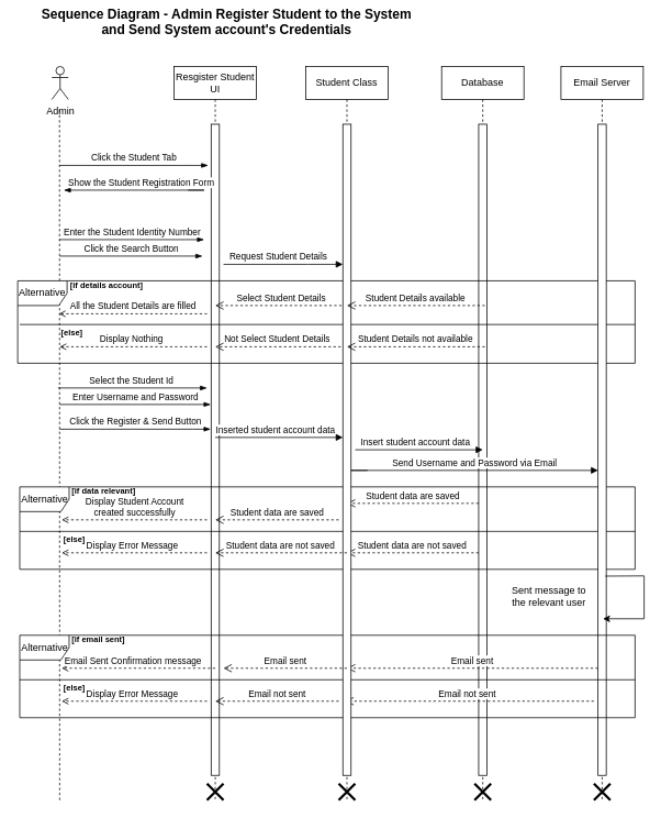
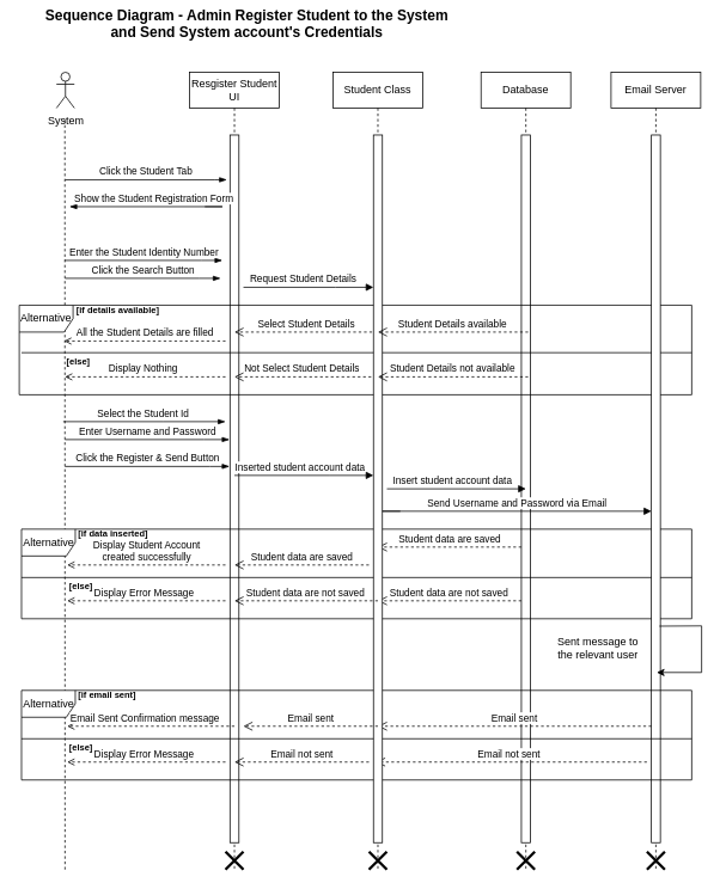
  <mxCell id="0" />
  <mxCell id="1" parent="0" />
  <mxCell id="2" value="Resgister Student UI" style="shape=umlLifeline;perimeter=lifelinePerimeter;whiteSpace=wrap;html=1;container=0;dropTarget=0;collapsible=0;recursiveResize=0;outlineConnect=0;portConstraint=eastwest;newEdgeStyle={&quot;edgeStyle&quot;:&quot;elbowEdgeStyle&quot;,&quot;elbow&quot;:&quot;vertical&quot;,&quot;curved&quot;:0,&quot;rounded&quot;:0};" parent="1" vertex="1"><mxGeometry x="211" y="80" width="100" height="890" as="geometry" /></mxCell>
  <mxCell id="3" value="" style="html=1;points=[];perimeter=orthogonalPerimeter;outlineConnect=0;targetShapes=umlLifeline;portConstraint=eastwest;newEdgeStyle={&quot;edgeStyle&quot;:&quot;elbowEdgeStyle&quot;,&quot;elbow&quot;:&quot;vertical&quot;,&quot;curved&quot;:0,&quot;rounded&quot;:0};" parent="2" vertex="1"><mxGeometry x="45" y="70" width="10" height="790" as="geometry" /></mxCell>
  <mxCell id="4" value="" style="shape=umlDestroy;whiteSpace=wrap;html=1;strokeWidth=3;targetShapes=umlLifeline;" parent="2" vertex="1"><mxGeometry x="40" y="870" width="20" height="20" as="geometry" /></mxCell>
  <mxCell id="5" value="Database" style="shape=umlLifeline;perimeter=lifelinePerimeter;whiteSpace=wrap;html=1;container=0;dropTarget=0;collapsible=0;recursiveResize=0;outlineConnect=0;portConstraint=eastwest;newEdgeStyle={&quot;edgeStyle&quot;:&quot;elbowEdgeStyle&quot;,&quot;elbow&quot;:&quot;vertical&quot;,&quot;curved&quot;:0,&quot;rounded&quot;:0};" parent="1" vertex="1"><mxGeometry x="536" y="80" width="100" height="890" as="geometry" /></mxCell>
  <mxCell id="6" value="" style="html=1;points=[];perimeter=orthogonalPerimeter;outlineConnect=0;targetShapes=umlLifeline;portConstraint=eastwest;newEdgeStyle={&quot;edgeStyle&quot;:&quot;elbowEdgeStyle&quot;,&quot;elbow&quot;:&quot;vertical&quot;,&quot;curved&quot;:0,&quot;rounded&quot;:0};" parent="5" vertex="1"><mxGeometry x="45" y="70" width="10" height="790" as="geometry" /></mxCell>
  <mxCell id="7" value="" style="shape=umlDestroy;whiteSpace=wrap;html=1;strokeWidth=3;targetShapes=umlLifeline;" parent="5" vertex="1"><mxGeometry x="40" y="870" width="20" height="20" as="geometry" /></mxCell>
  <mxCell id="8" value="Request Student Details&amp;nbsp;" style="html=1;verticalAlign=bottom;endArrow=block;edgeStyle=elbowEdgeStyle;elbow=vertical;curved=0;rounded=0;" parent="1" target="51" edge="1"><mxGeometry x="-0.057" relative="1" as="geometry"><mxPoint x="271" y="320" as="sourcePoint" /><Array as="points"><mxPoint x="373.5" y="320" /><mxPoint x="333.5" y="310" /><mxPoint x="403.5" y="180" /><mxPoint x="371" y="170" /><mxPoint x="351" y="200" /></Array><mxPoint x="467" y="320" as="targetPoint" /><mxPoint as="offset" /></mxGeometry></mxCell>
  <mxCell id="9" value="Not Select Student Details" style="html=1;verticalAlign=bottom;endArrow=open;dashed=1;endSize=8;edgeStyle=elbowEdgeStyle;elbow=vertical;curved=0;rounded=0;" parent="1" edge="1"><mxGeometry x="0.017" relative="1" as="geometry"><mxPoint x="261" y="420" as="targetPoint" /><Array as="points"><mxPoint x="396.5" y="420" /><mxPoint x="376.5" y="410" /><mxPoint x="356.5" y="400" /><mxPoint x="336.5" y="390" /><mxPoint x="351.5" y="370" /></Array><mxPoint as="offset" /><mxPoint x="413.5" y="420" as="sourcePoint" /></mxGeometry></mxCell>
  <mxCell id="10" value="Select Student Details" style="html=1;verticalAlign=bottom;endArrow=open;dashed=1;endSize=8;edgeStyle=elbowEdgeStyle;elbow=vertical;curved=0;rounded=0;" parent="1" source="50" edge="1"><mxGeometry relative="1" as="geometry"><mxPoint x="261" y="370" as="targetPoint" /><Array as="points"><mxPoint x="355" y="370" /><mxPoint x="395" y="410" /><mxPoint x="375" y="400" /><mxPoint x="385" y="400" /></Array><mxPoint x="461" y="370" as="sourcePoint" /></mxGeometry></mxCell>
  <mxCell id="11" value="" style="endArrow=none;dashed=1;html=1;rounded=0;" parent="1" edge="1"><mxGeometry width="50" height="50" relative="1" as="geometry"><mxPoint x="72" y="970" as="sourcePoint" /><mxPoint x="71.83" y="130" as="targetPoint" /></mxGeometry></mxCell>
- <mxCell id="12" value="Admin" style="shape=umlActor;verticalLabelPosition=bottom;verticalAlign=top;html=1;outlineConnect=0;" parent="1" vertex="1"><mxGeometry x="62.5" y="80" width="20" height="40" as="geometry" /></mxCell>
+ <mxCell id="12" value="System" style="shape=umlActor;verticalLabelPosition=bottom;verticalAlign=top;html=1;outlineConnect=0;" parent="1" vertex="1"><mxGeometry x="62.5" y="80" width="20" height="40" as="geometry" /></mxCell>
  <mxCell id="13" value="Alternative" style="shape=umlFrame;whiteSpace=wrap;html=1;pointerEvents=0;" parent="1" vertex="1"><mxGeometry x="21" y="340" width="750" height="100" as="geometry" /></mxCell>
  <mxCell id="14" value="" style="line;strokeWidth=1;fillColor=none;align=left;verticalAlign=middle;spacingTop=-1;spacingLeft=3;spacingRight=3;rotatable=0;labelPosition=right;points=[];portConstraint=eastwest;strokeColor=inherit;" parent="1" vertex="1"><mxGeometry x="23.5" y="389" width="747.5" height="8" as="geometry" /></mxCell>
  <mxCell id="15" value="&lt;font style=&quot;&quot;&gt;&lt;b style=&quot;font-size: 16px;&quot;&gt;Sequence Diagram - Admin Register Student to the System and&amp;nbsp;&lt;/b&gt;&lt;b style=&quot;border-color: var(--border-color); font-size: 16px;&quot;&gt;Send System account's Credentials&lt;/b&gt;&lt;b style=&quot;font-size: 16px;&quot;&gt;&lt;br&gt;&lt;/b&gt;&lt;/font&gt;&lt;b style=&quot;border-color: var(--border-color); font-size: 16px;&quot;&gt;&amp;nbsp;&lt;/b&gt;" style="text;html=1;strokeColor=none;fillColor=none;align=center;verticalAlign=middle;whiteSpace=wrap;rounded=0;" parent="1" vertex="1"><mxGeometry x="20" y="20" width="510" height="30" as="geometry" /></mxCell>
  <mxCell id="16" value="All the Student Details are filled" style="html=1;verticalAlign=bottom;endArrow=open;edgeStyle=elbowEdgeStyle;elbow=vertical;curved=0;rounded=0;dashed=1;endFill=0;" parent="1" edge="1"><mxGeometry width="80" relative="1" as="geometry"><mxPoint x="251" y="380" as="sourcePoint" /><mxPoint x="71" y="380" as="targetPoint" /><Array as="points"><mxPoint x="248.5" y="380" /></Array></mxGeometry></mxCell>
  <mxCell id="17" value="Display Nothing" style="html=1;verticalAlign=bottom;endArrow=open;edgeStyle=elbowEdgeStyle;elbow=vertical;curved=0;rounded=0;dashed=1;endFill=0;" parent="1" edge="1"><mxGeometry x="0.029" width="80" relative="1" as="geometry"><mxPoint x="251" y="420" as="sourcePoint" /><mxPoint x="72" y="420" as="targetPoint" /><mxPoint as="offset" /></mxGeometry></mxCell>
- <mxCell id="18" value="&lt;font style=&quot;&quot;&gt;&lt;b style=&quot;font-size: 10px;&quot;&gt;[if details&lt;/b&gt;&lt;span style=&quot;font-size: 10px;&quot;&gt;&lt;b&gt;&amp;nbsp;account&lt;/b&gt;&lt;/span&gt;&lt;b style=&quot;font-size: 10px;&quot;&gt;]&lt;/b&gt;&lt;/font&gt;" style="text;html=1;strokeColor=none;fillColor=none;align=left;verticalAlign=middle;whiteSpace=wrap;rounded=0;" parent="1" vertex="1"><mxGeometry x="82.5" y="340" width="115" height="10" as="geometry" /></mxCell>
+ <mxCell id="18" value="&lt;font style=&quot;&quot;&gt;&lt;b style=&quot;font-size: 10px;&quot;&gt;[if details&lt;/b&gt;&lt;span style=&quot;font-size: 10px;&quot;&gt;&lt;b&gt;&amp;nbsp;available&lt;/b&gt;&lt;/span&gt;&lt;b style=&quot;font-size: 10px;&quot;&gt;]&lt;/b&gt;&lt;/font&gt;" style="text;html=1;strokeColor=none;fillColor=none;align=left;verticalAlign=middle;whiteSpace=wrap;rounded=0;" parent="1" vertex="1"><mxGeometry x="82.5" y="340" width="115" height="10" as="geometry" /></mxCell>
  <mxCell id="19" value="&lt;font style=&quot;font-size: 10px;&quot;&gt;&lt;b&gt;[else]&lt;/b&gt;&lt;/font&gt;" style="text;html=1;strokeColor=none;fillColor=none;align=left;verticalAlign=middle;whiteSpace=wrap;rounded=0;" parent="1" vertex="1"><mxGeometry x="72" y="397" width="80" height="10" as="geometry" /></mxCell>
  <mxCell id="20" value="Click the Student Tab" style="html=1;verticalAlign=bottom;endArrow=blockThin;edgeStyle=elbowEdgeStyle;elbow=vertical;curved=0;rounded=0;endFill=1;" parent="1" edge="1"><mxGeometry relative="1" as="geometry"><mxPoint x="252.5" y="200" as="targetPoint" /><Array as="points"><mxPoint x="238.5" y="200" /><mxPoint x="206" y="220" /></Array><mxPoint x="72" y="200" as="sourcePoint" /><mxPoint as="offset" /></mxGeometry></mxCell>
  <mxCell id="21" value="Show the Student Registration Form" style="html=1;verticalAlign=bottom;endArrow=none;edgeStyle=elbowEdgeStyle;elbow=vertical;curved=0;rounded=0;endFill=0;startArrow=blockThin;startFill=1;" parent="1" edge="1"><mxGeometry x="-0.011" relative="1" as="geometry"><mxPoint x="228" y="230" as="targetPoint" /><Array as="points"><mxPoint x="247.5" y="230" /><mxPoint x="215" y="250" /></Array><mxPoint x="77" y="230" as="sourcePoint" /><mxPoint as="offset" /></mxGeometry></mxCell>
  <mxCell id="22" value="Enter the Student Identity Number" style="html=1;verticalAlign=bottom;endArrow=blockThin;edgeStyle=elbowEdgeStyle;elbow=vertical;curved=0;rounded=0;endFill=1;" parent="1" edge="1"><mxGeometry relative="1" as="geometry"><mxPoint x="247.5" y="290" as="targetPoint" /><Array as="points"><mxPoint x="224.5" y="290" /><mxPoint x="192" y="310" /></Array><mxPoint x="71.5" y="290" as="sourcePoint" /><mxPoint as="offset" /></mxGeometry></mxCell>
  <mxCell id="23" value="Click the Search Button" style="html=1;verticalAlign=bottom;endArrow=blockThin;edgeStyle=elbowEdgeStyle;elbow=vertical;curved=0;rounded=0;endFill=1;" parent="1" edge="1"><mxGeometry relative="1" as="geometry"><mxPoint x="245.5" y="310" as="targetPoint" /><Array as="points"><mxPoint x="221.5" y="310" /><mxPoint x="189" y="330" /></Array><mxPoint x="72" y="310" as="sourcePoint" /><mxPoint as="offset" /></mxGeometry></mxCell>
  <mxCell id="24" value="Select the Student Id" style="html=1;verticalAlign=bottom;endArrow=blockThin;edgeStyle=elbowEdgeStyle;elbow=vertical;curved=0;rounded=0;endFill=1;" parent="1" edge="1"><mxGeometry x="-0.021" relative="1" as="geometry"><mxPoint x="251" y="470" as="targetPoint" /><Array as="points"><mxPoint x="182" y="470" /><mxPoint x="149.5" y="490" /></Array><mxPoint x="70" y="470" as="sourcePoint" /><mxPoint as="offset" /></mxGeometry></mxCell>
  <mxCell id="25" value="Click the Register &amp;amp; Send Button" style="html=1;verticalAlign=bottom;endArrow=blockThin;edgeStyle=elbowEdgeStyle;elbow=vertical;curved=0;rounded=0;endFill=1;" parent="1" edge="1"><mxGeometry relative="1" as="geometry"><mxPoint x="255.5" y="520" as="targetPoint" /><Array as="points"><mxPoint x="233.5" y="520" /><mxPoint x="201" y="540" /></Array><mxPoint x="72" y="520" as="sourcePoint" /><mxPoint as="offset" /></mxGeometry></mxCell>
  <mxCell id="26" value="Alternative" style="shape=umlFrame;whiteSpace=wrap;html=1;pointerEvents=0;" parent="1" vertex="1"><mxGeometry x="23.5" y="590" width="747.5" height="100" as="geometry" /></mxCell>
- <mxCell id="27" value="&lt;font style=&quot;&quot;&gt;&lt;b style=&quot;font-size: 10px;&quot;&gt;[if data relevant&lt;/b&gt;&lt;b style=&quot;font-size: 10px;&quot;&gt;]&lt;/b&gt;&lt;/font&gt;" style="text;html=1;strokeColor=none;fillColor=none;align=left;verticalAlign=middle;whiteSpace=wrap;rounded=0;" parent="1" vertex="1"><mxGeometry x="85" y="590" width="115" height="10" as="geometry" /></mxCell>
+ <mxCell id="27" value="&lt;font style=&quot;&quot;&gt;&lt;b style=&quot;font-size: 10px;&quot;&gt;[if data inserted&lt;/b&gt;&lt;b style=&quot;font-size: 10px;&quot;&gt;]&lt;/b&gt;&lt;/font&gt;" style="text;html=1;strokeColor=none;fillColor=none;align=left;verticalAlign=middle;whiteSpace=wrap;rounded=0;" parent="1" vertex="1"><mxGeometry x="85" y="590" width="115" height="10" as="geometry" /></mxCell>
  <mxCell id="28" value="" style="line;strokeWidth=1;fillColor=none;align=left;verticalAlign=middle;spacingTop=-1;spacingLeft=3;spacingRight=3;rotatable=0;labelPosition=right;points=[];portConstraint=eastwest;strokeColor=inherit;" parent="1" vertex="1"><mxGeometry x="23.5" y="640" width="747.5" height="8" as="geometry" /></mxCell>
  <mxCell id="29" value="Student data are saved" style="html=1;verticalAlign=bottom;endArrow=open;dashed=1;endSize=8;edgeStyle=elbowEdgeStyle;elbow=vertical;curved=0;rounded=0;" parent="1" edge="1"><mxGeometry relative="1" as="geometry"><mxPoint x="421" y="610" as="targetPoint" /><Array as="points"><mxPoint x="520" y="610" /><mxPoint x="560" y="650" /><mxPoint x="540" y="640" /><mxPoint x="550" y="640" /></Array><mxPoint x="581" y="610" as="sourcePoint" /></mxGeometry></mxCell>
  <mxCell id="30" value="Student data are not saved" style="html=1;verticalAlign=bottom;endArrow=open;dashed=1;endSize=8;edgeStyle=elbowEdgeStyle;elbow=vertical;curved=0;rounded=0;entryX=1.1;entryY=0.917;entryDx=0;entryDy=0;entryPerimeter=0;" parent="1" source="6" edge="1"><mxGeometry x="0.017" relative="1" as="geometry"><mxPoint x="421" y="670.16" as="targetPoint" /><Array as="points"><mxPoint x="595" y="670" /><mxPoint x="575" y="660" /><mxPoint x="555" y="650" /><mxPoint x="535" y="640" /><mxPoint x="550" y="620" /></Array><mxPoint as="offset" /><mxPoint x="621" y="670" as="sourcePoint" /></mxGeometry></mxCell>
  <mxCell id="31" value="Display Error Message" style="html=1;verticalAlign=bottom;endArrow=open;edgeStyle=elbowEdgeStyle;elbow=vertical;curved=0;rounded=0;dashed=1;endFill=0;" parent="1" edge="1"><mxGeometry x="0.029" width="80" relative="1" as="geometry"><mxPoint x="251" y="670" as="sourcePoint" /><mxPoint x="74.5" y="670" as="targetPoint" /><mxPoint as="offset" /></mxGeometry></mxCell>
  <mxCell id="32" value="Display Student Account &lt;br&gt;created successfully" style="html=1;verticalAlign=bottom;endArrow=open;edgeStyle=elbowEdgeStyle;elbow=vertical;curved=0;rounded=0;dashed=1;endFill=0;" parent="1" edge="1"><mxGeometry width="80" relative="1" as="geometry"><mxPoint x="251" y="630" as="sourcePoint" /><mxPoint x="74.5" y="630" as="targetPoint" /><Array as="points"><mxPoint x="241" y="630" /></Array></mxGeometry></mxCell>
  <mxCell id="33" value="&lt;font style=&quot;font-size: 10px;&quot;&gt;&lt;b&gt;[else]&lt;/b&gt;&lt;/font&gt;" style="text;html=1;strokeColor=none;fillColor=none;align=left;verticalAlign=middle;whiteSpace=wrap;rounded=0;" parent="1" vertex="1"><mxGeometry x="74.5" y="648" width="80" height="10" as="geometry" /></mxCell>
  <mxCell id="34" value="Email Server" style="shape=umlLifeline;perimeter=lifelinePerimeter;whiteSpace=wrap;html=1;container=0;dropTarget=0;collapsible=0;recursiveResize=0;outlineConnect=0;portConstraint=eastwest;newEdgeStyle={&quot;edgeStyle&quot;:&quot;elbowEdgeStyle&quot;,&quot;elbow&quot;:&quot;vertical&quot;,&quot;curved&quot;:0,&quot;rounded&quot;:0};" parent="1" vertex="1"><mxGeometry x="681" y="80" width="100" height="890" as="geometry" /></mxCell>
  <mxCell id="35" value="" style="html=1;points=[];perimeter=orthogonalPerimeter;outlineConnect=0;targetShapes=umlLifeline;portConstraint=eastwest;newEdgeStyle={&quot;edgeStyle&quot;:&quot;elbowEdgeStyle&quot;,&quot;elbow&quot;:&quot;vertical&quot;,&quot;curved&quot;:0,&quot;rounded&quot;:0};" parent="34" vertex="1"><mxGeometry x="45" y="70" width="10" height="790" as="geometry" /></mxCell>
  <mxCell id="36" value="" style="shape=umlDestroy;whiteSpace=wrap;html=1;strokeWidth=3;targetShapes=umlLifeline;" parent="34" vertex="1"><mxGeometry x="40" y="870" width="20" height="20" as="geometry" /></mxCell>
  <mxCell id="37" value="" style="endArrow=classic;html=1;rounded=0;exitX=0.892;exitY=0.694;exitDx=0;exitDy=0;exitPerimeter=0;" parent="34" source="35" edge="1"><mxGeometry width="50" height="50" relative="1" as="geometry"><mxPoint x="101" y="620" as="sourcePoint" /><mxPoint x="51" y="670" as="targetPoint" /><Array as="points"><mxPoint x="101" y="618" /><mxPoint x="101" y="670" /></Array></mxGeometry></mxCell>
  <mxCell id="38" value="Inserted student account data" style="html=1;verticalAlign=bottom;endArrow=block;edgeStyle=elbowEdgeStyle;elbow=vertical;curved=0;rounded=0;" parent="1" target="51" edge="1"><mxGeometry x="-0.057" relative="1" as="geometry"><mxPoint x="261" y="530" as="sourcePoint" /><Array as="points"><mxPoint x="366.5" y="530" /><mxPoint x="326.5" y="520" /><mxPoint x="396.5" y="390" /><mxPoint x="364" y="380" /><mxPoint x="344" y="410" /></Array><mxPoint x="461" y="530" as="targetPoint" /><mxPoint as="offset" /></mxGeometry></mxCell>
  <mxCell id="39" value="Enter Username and Password" style="html=1;verticalAlign=bottom;endArrow=blockThin;edgeStyle=elbowEdgeStyle;elbow=vertical;curved=0;rounded=0;endFill=1;" parent="1" edge="1"><mxGeometry relative="1" as="geometry"><mxPoint x="255.5" y="490" as="targetPoint" /><Array as="points"><mxPoint x="226.75" y="490" /><mxPoint x="194.25" y="510" /></Array><mxPoint x="72" y="490" as="sourcePoint" /><mxPoint as="offset" /></mxGeometry></mxCell>
  <mxCell id="40" value="Send Username and Password via Email" style="html=1;verticalAlign=bottom;endArrow=block;edgeStyle=elbowEdgeStyle;elbow=vertical;curved=0;rounded=0;" parent="1" edge="1"><mxGeometry x="0.071" relative="1" as="geometry"><mxPoint x="446" y="570" as="sourcePoint" /><Array as="points"><mxPoint x="424" y="570" /><mxPoint x="384" y="560" /><mxPoint x="454" y="430" /><mxPoint x="421.5" y="420" /><mxPoint x="401.5" y="450" /></Array><mxPoint x="726" y="570" as="targetPoint" /><mxPoint as="offset" /></mxGeometry></mxCell>
  <mxCell id="41" value="Alternative" style="shape=umlFrame;whiteSpace=wrap;html=1;pointerEvents=0;" parent="1" vertex="1"><mxGeometry x="23.5" y="770" width="747.5" height="100" as="geometry" /></mxCell>
  <mxCell id="42" value="&lt;font style=&quot;&quot;&gt;&lt;b style=&quot;font-size: 10px;&quot;&gt;[if email sent&lt;/b&gt;&lt;b style=&quot;font-size: 10px;&quot;&gt;]&lt;/b&gt;&lt;/font&gt;" style="text;html=1;strokeColor=none;fillColor=none;align=left;verticalAlign=middle;whiteSpace=wrap;rounded=0;" parent="1" vertex="1"><mxGeometry x="85" y="770" width="115" height="10" as="geometry" /></mxCell>
  <mxCell id="43" value="" style="line;strokeWidth=1;fillColor=none;align=left;verticalAlign=middle;spacingTop=-1;spacingLeft=3;spacingRight=3;rotatable=0;labelPosition=right;points=[];portConstraint=eastwest;strokeColor=inherit;" parent="1" vertex="1"><mxGeometry x="23.5" y="820" width="747.5" height="8" as="geometry" /></mxCell>
  <mxCell id="44" value="Email sent" style="html=1;verticalAlign=bottom;endArrow=open;dashed=1;endSize=8;edgeStyle=elbowEdgeStyle;elbow=vertical;curved=0;rounded=0;" parent="1" source="35" edge="1"><mxGeometry relative="1" as="geometry"><mxPoint x="421" y="810" as="targetPoint" /><Array as="points"><mxPoint x="520" y="810" /><mxPoint x="560" y="850" /><mxPoint x="540" y="840" /><mxPoint x="550" y="840" /></Array><mxPoint x="801" y="810" as="sourcePoint" /></mxGeometry></mxCell>
  <mxCell id="45" value="Email not sent" style="html=1;verticalAlign=bottom;endArrow=open;dashed=1;endSize=8;edgeStyle=elbowEdgeStyle;elbow=vertical;curved=0;rounded=0;entryX=1.1;entryY=0.917;entryDx=0;entryDy=0;entryPerimeter=0;" parent="1" edge="1"><mxGeometry x="0.017" relative="1" as="geometry"><mxPoint x="419" y="850.16" as="targetPoint" /><Array as="points"><mxPoint x="593" y="850" /><mxPoint x="573" y="840" /><mxPoint x="553" y="830" /><mxPoint x="533" y="820" /><mxPoint x="548" y="800" /></Array><mxPoint as="offset" /><mxPoint x="721" y="850" as="sourcePoint" /></mxGeometry></mxCell>
  <mxCell id="46" value="Display Error Message" style="html=1;verticalAlign=bottom;endArrow=open;edgeStyle=elbowEdgeStyle;elbow=vertical;curved=0;rounded=0;dashed=1;endFill=0;" parent="1" edge="1"><mxGeometry x="0.029" width="80" relative="1" as="geometry"><mxPoint x="251" y="850" as="sourcePoint" /><mxPoint x="74.5" y="850" as="targetPoint" /><mxPoint as="offset" /></mxGeometry></mxCell>
  <mxCell id="47" value="Email Sent Confirmation message" style="html=1;verticalAlign=bottom;endArrow=open;edgeStyle=elbowEdgeStyle;elbow=vertical;curved=0;rounded=0;dashed=1;endFill=0;" parent="1" edge="1"><mxGeometry x="0.072" width="80" relative="1" as="geometry"><mxPoint x="261" y="810" as="sourcePoint" /><mxPoint x="74.5" y="810" as="targetPoint" /><Array as="points"><mxPoint x="241" y="810" /></Array><mxPoint as="offset" /></mxGeometry></mxCell>
  <mxCell id="48" value="&lt;font style=&quot;font-size: 10px;&quot;&gt;&lt;b&gt;[else]&lt;/b&gt;&lt;/font&gt;" style="text;html=1;strokeColor=none;fillColor=none;align=left;verticalAlign=middle;whiteSpace=wrap;rounded=0;" parent="1" vertex="1"><mxGeometry x="74.5" y="828" width="80" height="10" as="geometry" /></mxCell>
  <mxCell id="49" value="Sent message to &lt;br&gt;the relevant user" style="text;html=1;align=center;verticalAlign=middle;resizable=0;points=[];autosize=1;strokeColor=none;fillColor=none;" parent="1" vertex="1"><mxGeometry x="611" y="703" width="110" height="40" as="geometry" /></mxCell>
  <mxCell id="50" value="Student Class" style="shape=umlLifeline;perimeter=lifelinePerimeter;whiteSpace=wrap;html=1;container=0;dropTarget=0;collapsible=0;recursiveResize=0;outlineConnect=0;portConstraint=eastwest;newEdgeStyle={&quot;edgeStyle&quot;:&quot;elbowEdgeStyle&quot;,&quot;elbow&quot;:&quot;vertical&quot;,&quot;curved&quot;:0,&quot;rounded&quot;:0};" parent="1" vertex="1"><mxGeometry x="371" y="80" width="100" height="890" as="geometry" /></mxCell>
  <mxCell id="51" value="" style="html=1;points=[];perimeter=orthogonalPerimeter;outlineConnect=0;targetShapes=umlLifeline;portConstraint=eastwest;newEdgeStyle={&quot;edgeStyle&quot;:&quot;elbowEdgeStyle&quot;,&quot;elbow&quot;:&quot;vertical&quot;,&quot;curved&quot;:0,&quot;rounded&quot;:0};" parent="50" vertex="1"><mxGeometry x="45" y="70" width="10" height="790" as="geometry" /></mxCell>
  <mxCell id="52" value="" style="shape=umlDestroy;whiteSpace=wrap;html=1;strokeWidth=3;targetShapes=umlLifeline;" parent="50" vertex="1"><mxGeometry x="40" y="870" width="20" height="20" as="geometry" /></mxCell>
  <mxCell id="53" value="Student Details not available" style="html=1;verticalAlign=bottom;endArrow=open;dashed=1;endSize=8;edgeStyle=elbowEdgeStyle;elbow=vertical;curved=0;rounded=0;" parent="1" edge="1"><mxGeometry x="0.017" relative="1" as="geometry"><mxPoint x="421" y="420" as="targetPoint" /><Array as="points"><mxPoint x="571.5" y="420" /><mxPoint x="551.5" y="410" /><mxPoint x="531.5" y="400" /><mxPoint x="511.5" y="390" /><mxPoint x="526.5" y="370" /></Array><mxPoint as="offset" /><mxPoint x="588.5" y="420" as="sourcePoint" /></mxGeometry></mxCell>
  <mxCell id="54" value="Student Details available" style="html=1;verticalAlign=bottom;endArrow=open;dashed=1;endSize=8;edgeStyle=elbowEdgeStyle;elbow=vertical;curved=0;rounded=0;" parent="1" edge="1"><mxGeometry x="0.017" relative="1" as="geometry"><mxPoint x="421" y="370" as="targetPoint" /><Array as="points"><mxPoint x="571.5" y="370" /><mxPoint x="551.5" y="360" /><mxPoint x="531.5" y="350" /><mxPoint x="511.5" y="340" /><mxPoint x="526.5" y="320" /></Array><mxPoint as="offset" /><mxPoint x="588.5" y="370" as="sourcePoint" /></mxGeometry></mxCell>
  <mxCell id="55" value="Insert student account data" style="html=1;verticalAlign=bottom;endArrow=block;edgeStyle=elbowEdgeStyle;elbow=vertical;curved=0;rounded=0;" parent="1" edge="1"><mxGeometry x="-0.057" relative="1" as="geometry"><mxPoint x="431" y="545" as="sourcePoint" /><Array as="points"><mxPoint x="536.5" y="545" /><mxPoint x="496.5" y="535" /><mxPoint x="566.5" y="405" /><mxPoint x="534" y="395" /><mxPoint x="514" y="425" /></Array><mxPoint x="586" y="545" as="targetPoint" /><mxPoint as="offset" /></mxGeometry></mxCell>
  <mxCell id="56" value="Student data are saved" style="html=1;verticalAlign=bottom;endArrow=open;dashed=1;endSize=8;edgeStyle=elbowEdgeStyle;elbow=vertical;curved=0;rounded=0;" parent="1" edge="1"><mxGeometry relative="1" as="geometry"><mxPoint x="261" y="630" as="targetPoint" /><Array as="points"><mxPoint x="360" y="630" /><mxPoint x="400" y="670" /><mxPoint x="380" y="660" /><mxPoint x="390" y="660" /></Array><mxPoint x="411" y="630" as="sourcePoint" /></mxGeometry></mxCell>
  <mxCell id="57" value="Student data are not saved" style="html=1;verticalAlign=bottom;endArrow=open;dashed=1;endSize=8;edgeStyle=elbowEdgeStyle;elbow=vertical;curved=0;rounded=0;entryX=1.1;entryY=0.917;entryDx=0;entryDy=0;entryPerimeter=0;" parent="1" edge="1"><mxGeometry x="0.017" relative="1" as="geometry"><mxPoint x="261" y="670.16" as="targetPoint" /><Array as="points"><mxPoint x="435" y="670" /><mxPoint x="415" y="660" /><mxPoint x="395" y="650" /><mxPoint x="375" y="640" /><mxPoint x="390" y="620" /></Array><mxPoint as="offset" /><mxPoint x="421" y="670" as="sourcePoint" /></mxGeometry></mxCell>
  <mxCell id="58" value="Email sent" style="html=1;verticalAlign=bottom;endArrow=open;dashed=1;endSize=8;edgeStyle=elbowEdgeStyle;elbow=vertical;curved=0;rounded=0;" parent="1" edge="1"><mxGeometry relative="1" as="geometry"><mxPoint x="271" y="810" as="targetPoint" /><Array as="points"><mxPoint x="370" y="810" /><mxPoint x="410" y="850" /><mxPoint x="390" y="840" /><mxPoint x="400" y="840" /></Array><mxPoint x="421" y="810" as="sourcePoint" /></mxGeometry></mxCell>
  <mxCell id="59" value="Email not sent" style="html=1;verticalAlign=bottom;endArrow=open;dashed=1;endSize=8;edgeStyle=elbowEdgeStyle;elbow=vertical;curved=0;rounded=0;" parent="1" edge="1"><mxGeometry relative="1" as="geometry"><mxPoint x="261" y="850" as="targetPoint" /><Array as="points"><mxPoint x="360" y="850" /><mxPoint x="400" y="890" /><mxPoint x="380" y="880" /><mxPoint x="390" y="880" /></Array><mxPoint x="411" y="850" as="sourcePoint" /></mxGeometry></mxCell>
